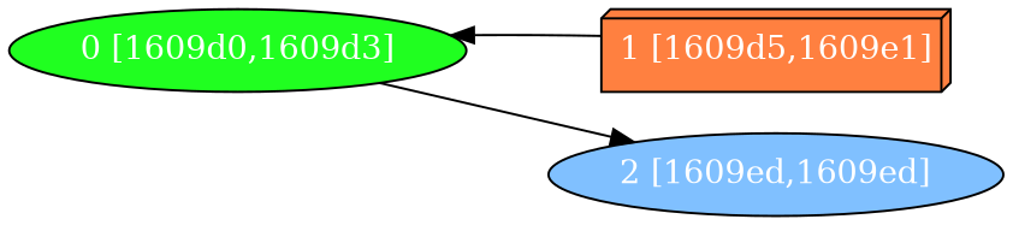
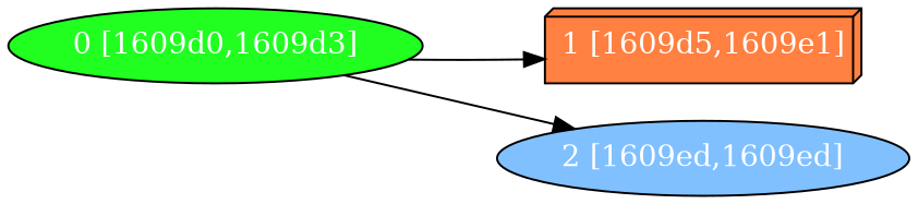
  digraph {
    rankdir=LR
    node [fontcolor="#ffffff" shape=oval style=filled]
    n1 [fillcolor="#20FF20" label="0 [1609d0,1609d3]"]
    n2 [fillcolor="#FF8040" label="1 [1609d5,1609e1]" shape=box3d]
    n3 [fillcolor="#80C0FF" label="2 [1609ed,1609ed]"]
-   n2 -> n1
+   n1 -> n2
    n1 -> n3
  }
